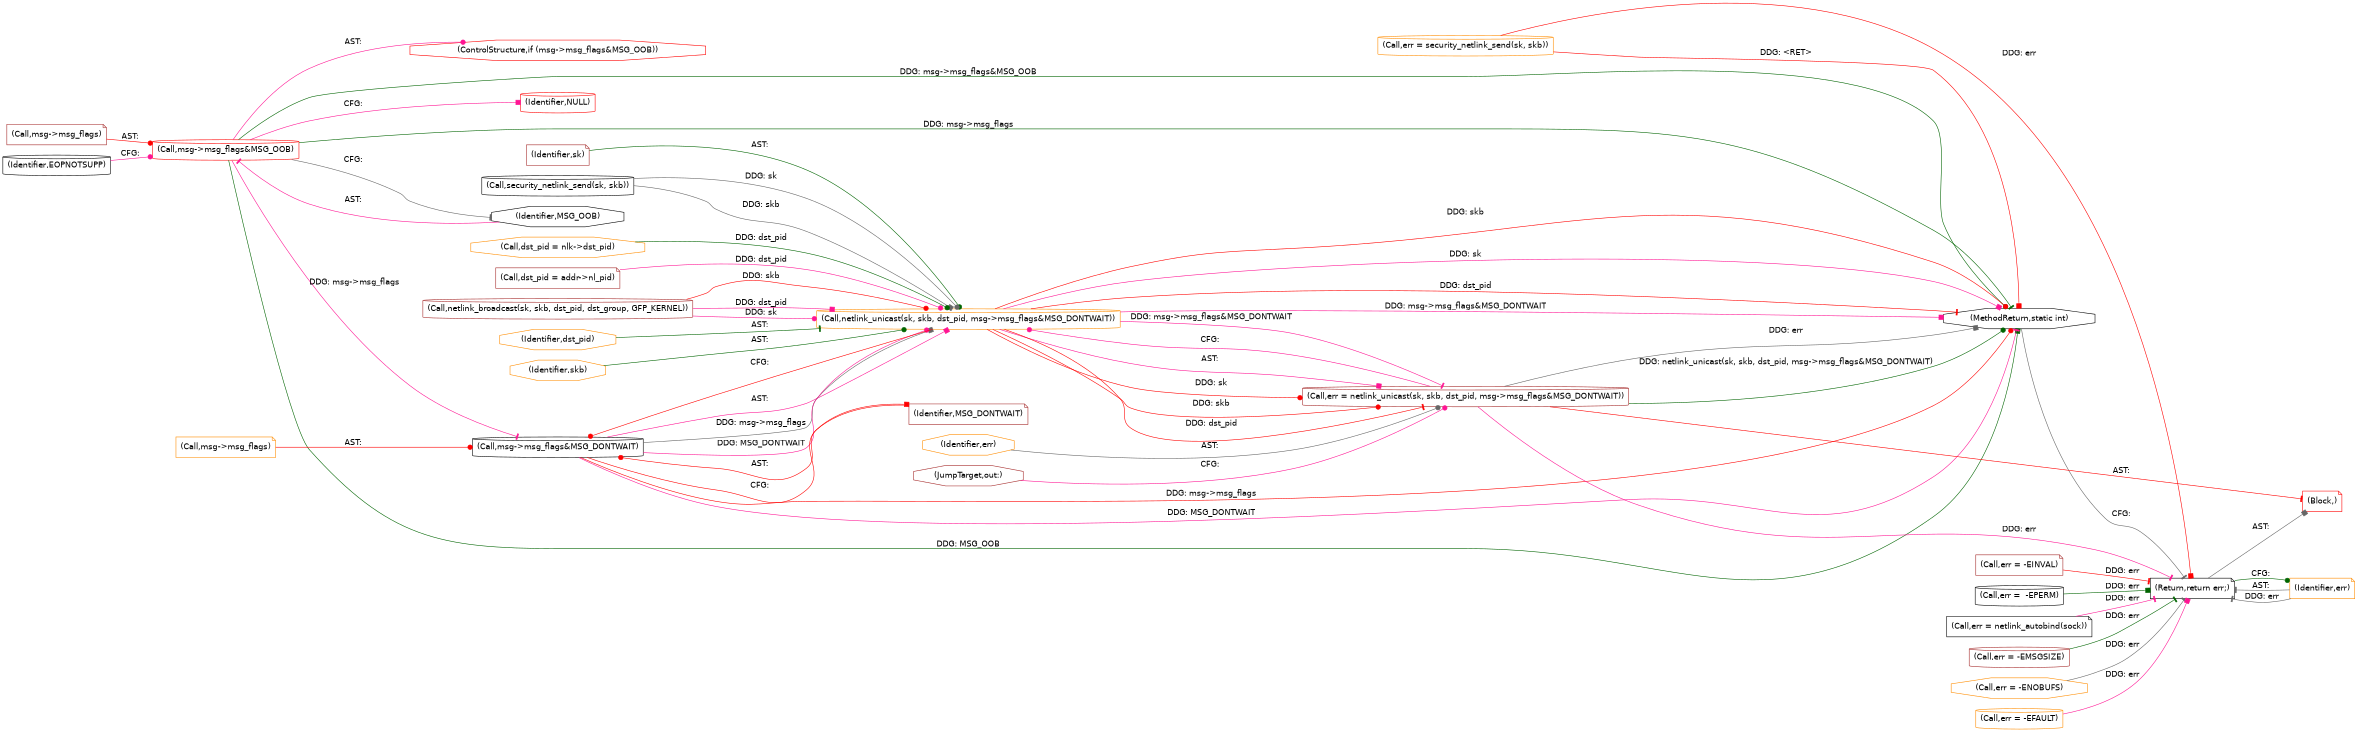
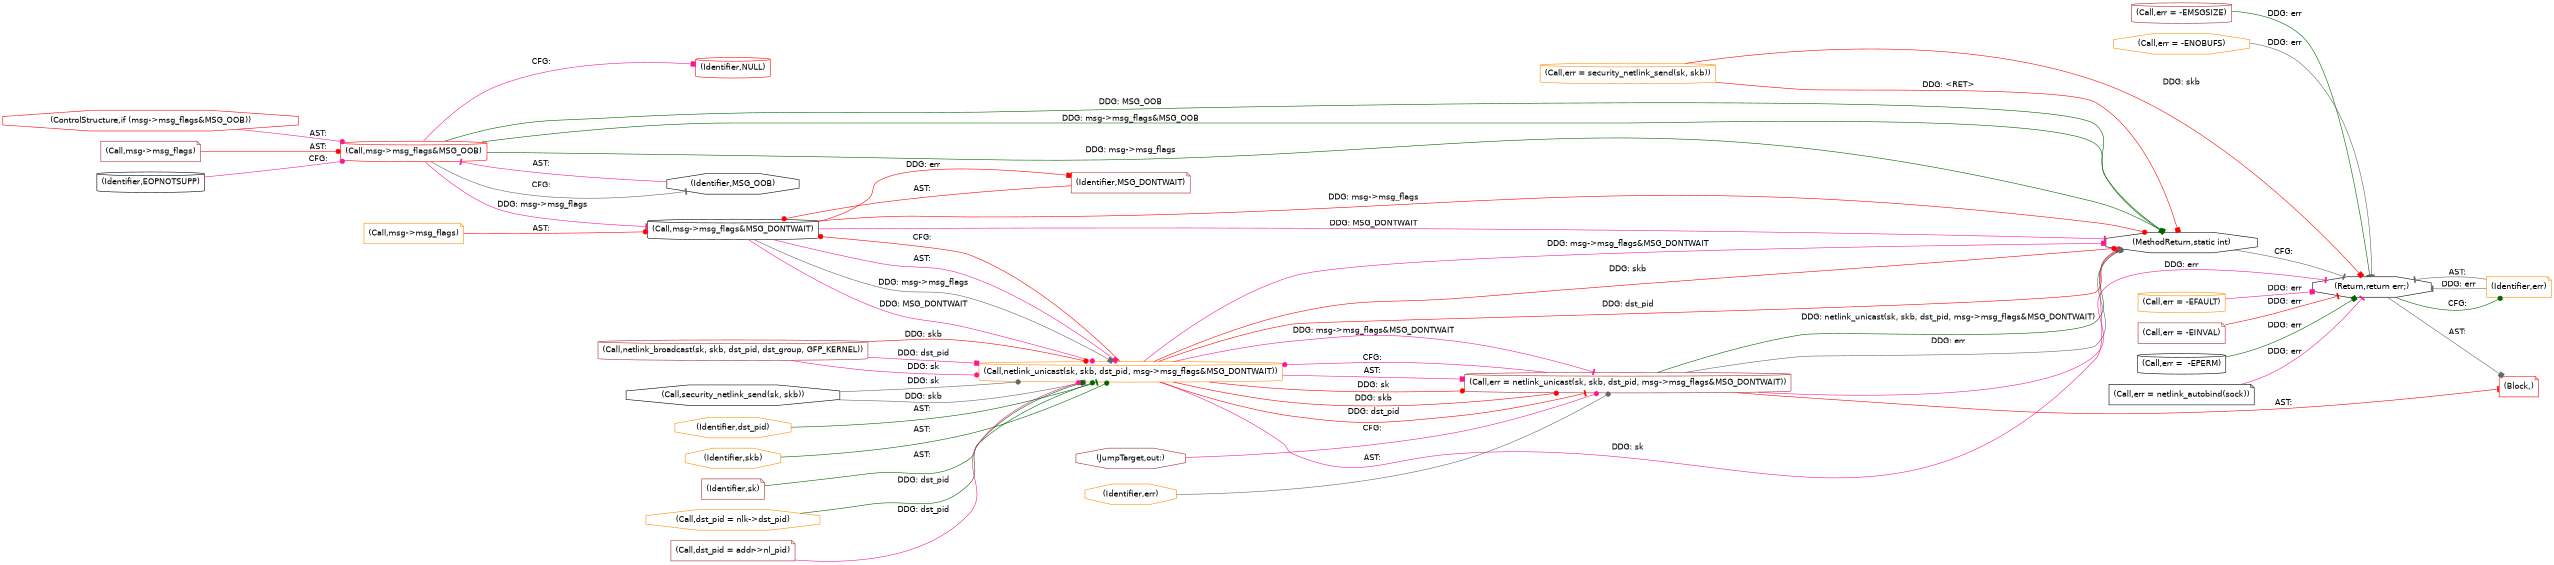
  digraph {
    fontname="DejaVu Sans"
    rankdir=LR
    node [color=darkorange fontname="DejaVu Sans" shape=cylinder]
    edge [arrowhead=dot color=deeppink fontname="DejaVu Sans"]
    n1 [color=red label="(Call,msg->msg_flags&MSG_OOB)"]
    n2 [color=black label="(Call,msg->msg_flags&MSG_DONTWAIT)"]
    n3 [color=black label="(Identifier,MSG_OOB)" shape=octagon]
    n4 [color=red label="(ControlStructure,if (msg->msg_flags&MSG_OOB))" shape=octagon]
    n5 [color=black label="(MethodReturn,static int)" shape=octagon]
    n6 [color=red label="(Identifier,NULL)"]
    n7 [label="(Call,netlink_unicast(sk, skb, dst_pid, msg->msg_flags&MSG_DONTWAIT))"]
    n8 [color=brown label="(Identifier,MSG_DONTWAIT)" shape=note]
-   n9 [color=black label="(Return,return err;)" shape=note]
+   n9 [color=black label="(Return,return err;)" shape=octagon]
    n10 [color=brown label="(Call,err = netlink_unicast(sk, skb, dst_pid, msg->msg_flags&MSG_DONTWAIT))"]
    n11 [color=red label="(Block,)" shape=note]
    n12 [label="(Identifier,err)" shape=note]
    n13 [label="(Call,err = security_netlink_send(sk, skb))"]
    n14 [color=black label="(Call,err =  -EPERM)"]
    n15 [label="(Identifier,skb)" shape=octagon]
    n16 [color=black label="(Call,err = netlink_autobind(sock))" shape=note]
    n17 [color=brown label="(Identifier,sk)" shape=note]
    n18 [color=brown label="(Call,err = -EMSGSIZE)"]
    n19 [label="(Call,err = -ENOBUFS)" shape=octagon]
-   n20 [color=black label="(Call,security_netlink_send(sk, skb))"]
+   n20 [color=black label="(Call,security_netlink_send(sk, skb))" shape=octagon]
    n21 [color=brown label="(Call,msg->msg_flags)" shape=note]
    n22 [label="(Call,dst_pid = nlk->dst_pid)" shape=octagon]
    n23 [label="(Call,err = -EFAULT)"]
    n24 [color=brown label="(JumpTarget,out:)" shape=octagon]
    n25 [color=brown label="(Call,dst_pid = addr->nl_pid)" shape=note]
    n26 [color=brown label="(Call,netlink_broadcast(sk, skb, dst_pid, dst_group, GFP_KERNEL))"]
    n27 [color=black label="(Identifier,EOPNOTSUPP)"]
    n28 [label="(Identifier,dst_pid)" shape=octagon]
    n29 [label="(Identifier,err)" shape=octagon]
    n30 [color=brown label="(Call,err = -EINVAL)" shape=note]
    n31 [label="(Call,msg->msg_flags)" shape=note]
    n1 -> n2 [arrowhead=tee label="DDG: msg->msg_flags"]
    n1 -> n3 [arrowhead=tee color=gray40 label="CFG: "]
-   n1 -> n4 [label="AST: "]
+   n4 -> n1 [label="AST: "]
    n1 -> n5 [color=darkgreen label="DDG: msg->msg_flags&MSG_OOB"]
    n1 -> n5 [arrowhead=tee color=darkgreen label="DDG: msg->msg_flags"]
    n1 -> n5 [arrowhead=box color=darkgreen label="DDG: MSG_OOB"]
    n1 -> n6 [arrowhead=box label="CFG: "]
    n2 -> n5 [color=red label="DDG: msg->msg_flags"]
    n2 -> n5 [arrowhead=tee label="DDG: MSG_DONTWAIT"]
    n2 -> n7 [arrowhead=box label="AST: "]
    n2 -> n7 [arrowhead=box color=gray40 label="DDG: msg->msg_flags"]
    n2 -> n7 [label="DDG: MSG_DONTWAIT"]
-   n2 -> n8 [arrowhead=box color=red label="CFG: "]
+   n2 -> n8 [arrowhead=box color=red label="DDG: err"]
    n3 -> n1 [arrowhead=tee label="AST: "]
    n5 -> n9 [arrowhead=tee color=gray40 label="CFG: "]
    n7 -> n2 [color=red label="CFG: "]
    n7 -> n5 [arrowhead=box label="DDG: sk"]
    n7 -> n5 [arrowhead=tee color=red label="DDG: dst_pid"]
    n7 -> n5 [arrowhead=box label="DDG: msg->msg_flags&MSG_DONTWAIT"]
    n7 -> n5 [color=red label="DDG: skb"]
    n7 -> n10 [arrowhead=box label="AST: "]
    n7 -> n10 [color=red label="DDG: sk"]
    n7 -> n10 [color=red label="DDG: skb"]
    n7 -> n10 [arrowhead=tee color=red label="DDG: dst_pid"]
    n7 -> n10 [arrowhead=tee label="DDG: msg->msg_flags&MSG_DONTWAIT"]
    n8 -> n2 [color=red label="AST: "]
    n9 -> n11 [arrowhead=box color=gray40 label="AST: "]
    n9 -> n12 [color=darkgreen label="CFG: "]
    n10 -> n5 [color=darkgreen label="DDG: netlink_unicast(sk, skb, dst_pid, msg->msg_flags&MSG_DONTWAIT)"]
    n10 -> n5 [arrowhead=box color=gray40 label="DDG: err"]
    n10 -> n7 [label="CFG: "]
    n10 -> n9 [arrowhead=tee label="DDG: err"]
    n10 -> n11 [arrowhead=tee color=red label="AST: "]
    n12 -> n9 [arrowhead=tee color=gray40 label="AST: "]
    n12 -> n9 [arrowhead=tee color=gray40 label="DDG: err"]
    n13 -> n5 [arrowhead=box color=red label="DDG: <RET>"]
-   n13 -> n9 [arrowhead=box color=red label="DDG: err"]
+   n13 -> n9 [arrowhead=box color=red label="DDG: skb"]
    n14 -> n9 [arrowhead=box color=darkgreen label="DDG: err"]
    n15 -> n7 [color=darkgreen label="AST: "]
    n16 -> n9 [arrowhead=tee label="DDG: err"]
    n17 -> n7 [color=darkgreen label="AST: "]
    n18 -> n9 [arrowhead=tee color=darkgreen label="DDG: err"]
    n19 -> n9 [arrowhead=tee color=gray40 label="DDG: err"]
    n20 -> n7 [color=gray40 label="DDG: sk"]
    n20 -> n7 [arrowhead=box color=gray40 label="DDG: skb"]
    n21 -> n1 [color=red label="AST: "]
    n22 -> n7 [color=darkgreen label="DDG: dst_pid"]
    n23 -> n9 [arrowhead=box label="DDG: err"]
    n24 -> n10 [label="CFG: "]
    n25 -> n7 [label="DDG: dst_pid"]
    n26 -> n7 [label="DDG: sk"]
    n26 -> n7 [color=red label="DDG: skb"]
    n26 -> n7 [arrowhead=box label="DDG: dst_pid"]
    n27 -> n1 [label="CFG: "]
    n28 -> n7 [arrowhead=tee color=darkgreen label="AST: "]
    n29 -> n10 [color=gray40 label="AST: "]
    n30 -> n9 [arrowhead=tee color=red label="DDG: err"]
    n31 -> n2 [color=red label="AST: "]
  }
